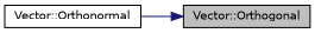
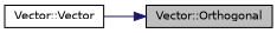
  digraph {
    rankdir=RL
    node [color=black fontname=Helvetica fontsize=10 shape=record style=filled]
    n1 [fillcolor=grey75 fontcolor=black height=0.2 label="Vector::Orthogonal" width=0.4]
-   n2 [fillcolor=white height=0.2 label="Vector::Orthonormal" width=0.4]
+   n2 [fillcolor=white height=0.2 label="Vector::Vector" width=0.4]
    n1 -> n2 [color=midnightblue dir=back fontname=Helvetica fontsize=10 labelfontname=Helvetica labelfontsize=10 style=solid]
  }
